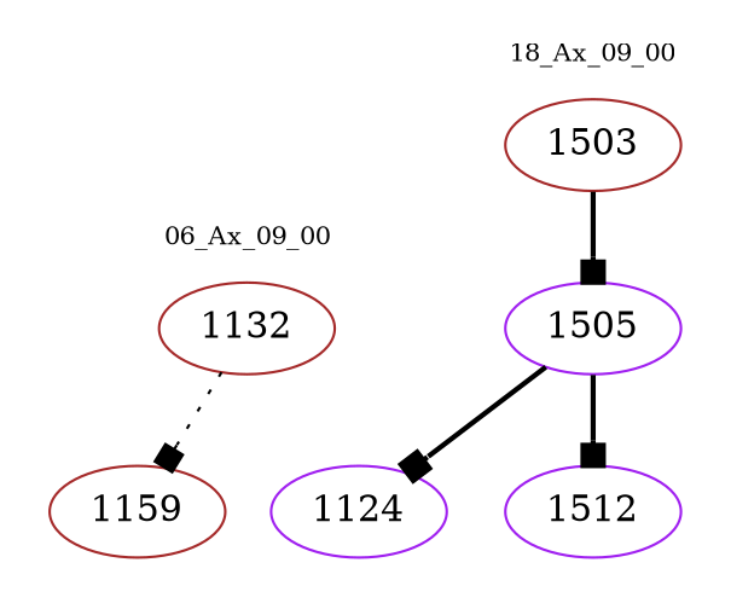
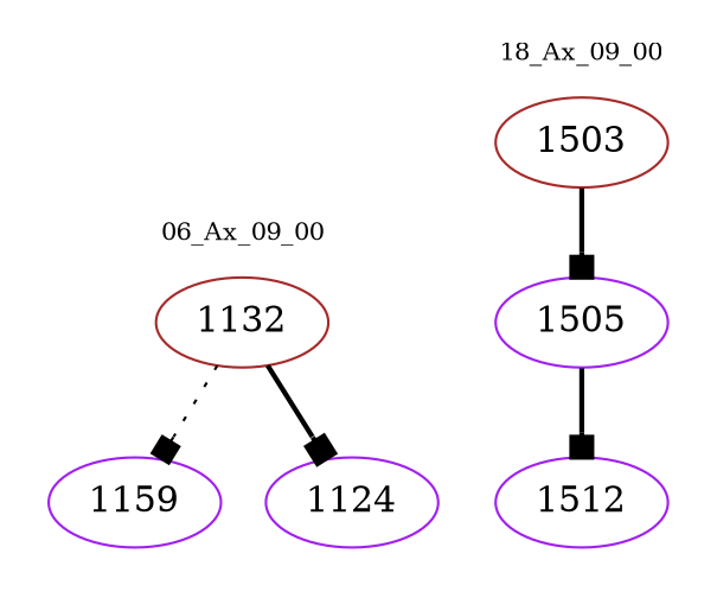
  digraph {
    node [color=purple]
    edge [arrowhead=box color=black style=bold]
    n1 [color=brown label=1132]
    n2 [label=1124]
-   n3 [color=brown label=1159]
+   n3 [label=1159]
    n4 [color=brown label=1503]
    n5 [label=1505]
    n6 [label=1512]
    subgraph cluster_1 {
      color=white
      fontsize=10
      label="06_Ax_09_00"
      n1
      n2
      n3
    }
    subgraph cluster_2 {
      color=white
      fontsize=10
      label="18_Ax_09_00"
      n4
      n5
      n6
    }
-   n5 -> n2
+   n1 -> n2
    n1 -> n3 [style=dotted]
    n4 -> n5
    n5 -> n6
  }
